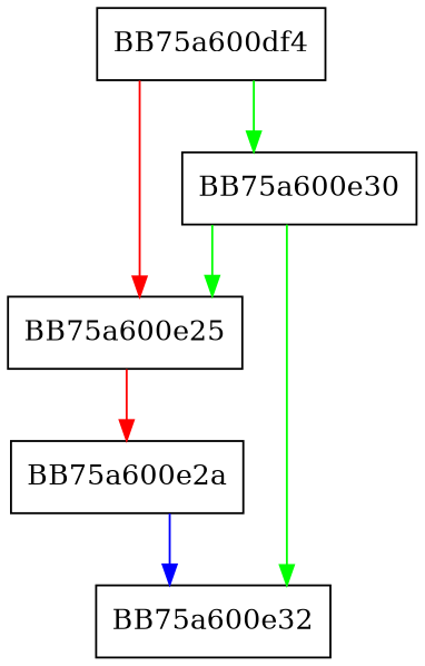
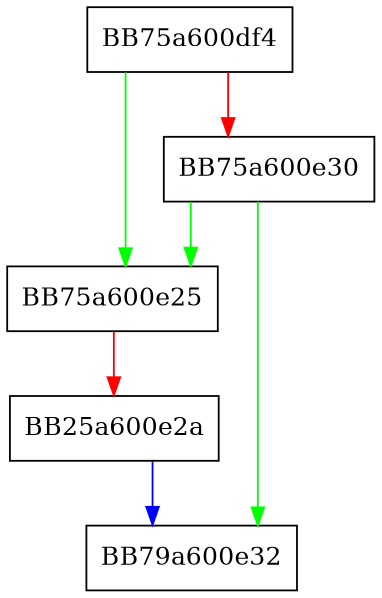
  digraph {
    splines=ortho
    node [shape=box]
    edge [color=green]
    BB75a600df4
    BB75a600e30
    BB75a600e25
-   BB75a600e32
-   BB75a600e2a
-   BB75a600df4 -> BB75a600e30
-   BB75a600df4 -> BB75a600e25 [color=red]
+   BB75a600e32 [label=BB79a600e32]
+   BB75a600e2a [label=BB25a600e2a]
+   BB75a600df4 -> BB75a600e30 [color=red]
+   BB75a600df4 -> BB75a600e25
    BB75a600e30 -> BB75a600e25
    BB75a600e30 -> BB75a600e32
    BB75a600e25 -> BB75a600e2a [color=red]
    BB75a600e2a -> BB75a600e32 [color=blue]
  }
